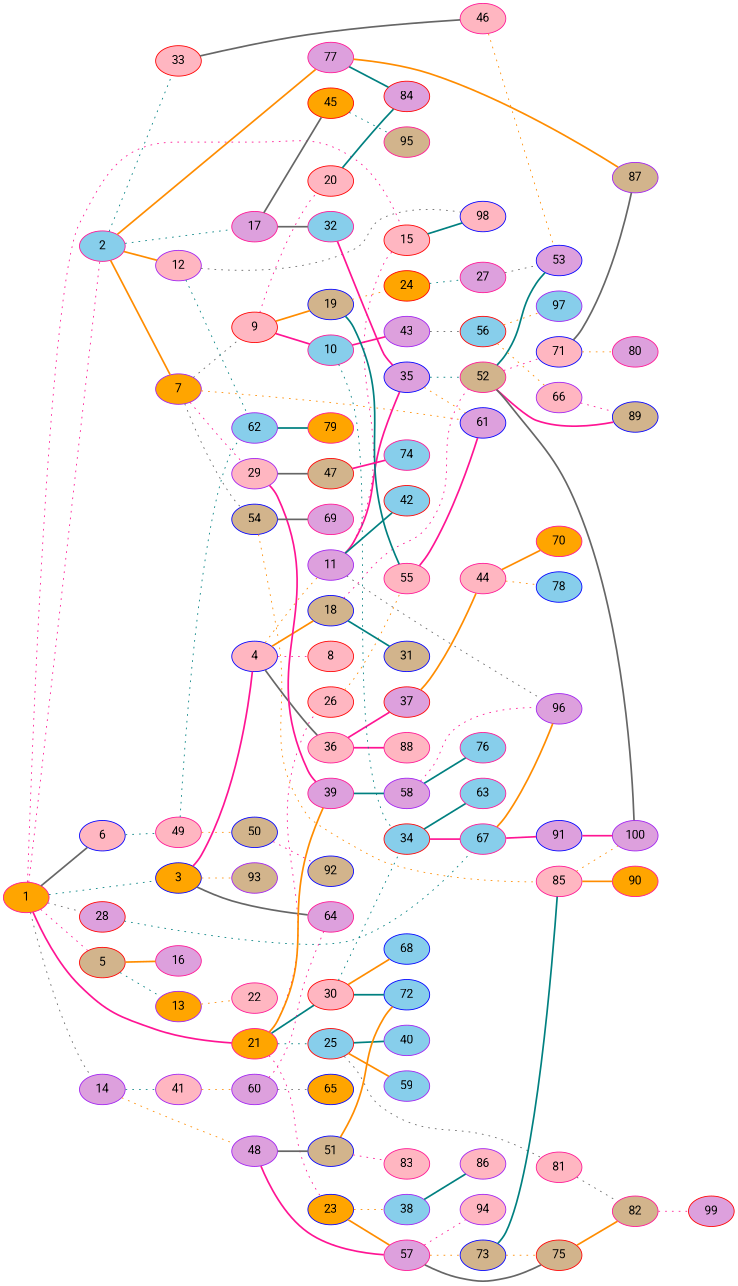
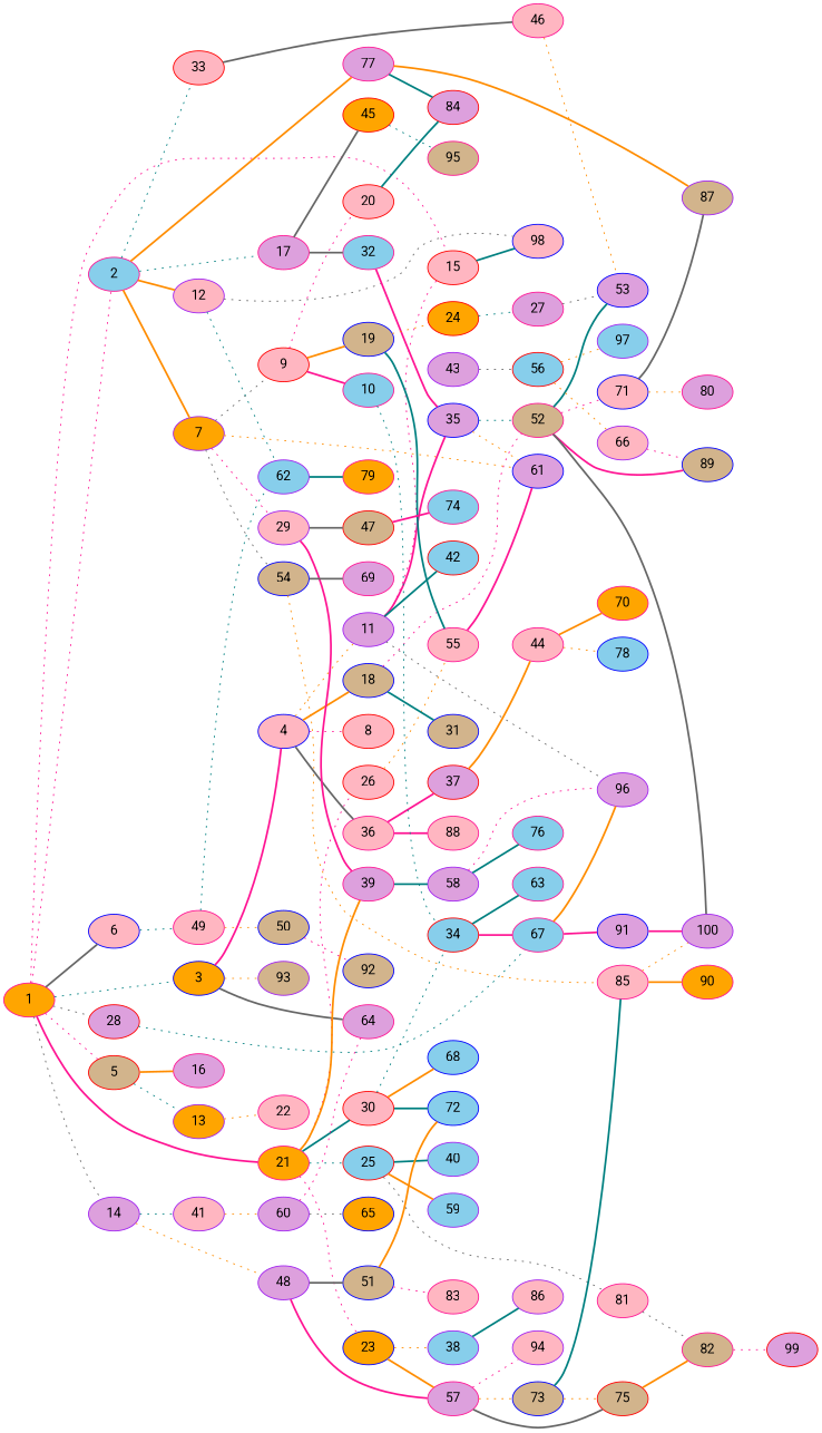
  graph {
    fontname=Roboto
    rankdir=LR
    node [color=deeppink fillcolor=lightpink fontname=Roboto style=filled]
    edge [color=darkorange fontname=Roboto style=dotted]
    1 [fillcolor=orange]
    2 [fillcolor=skyblue]
    3 [color=blue fillcolor=orange]
    5 [color=red fillcolor=tan]
    6 [color=blue]
    14 [color=purple fillcolor=plum]
    15 [color=red]
    21 [fillcolor=orange]
    28 [color=red fillcolor=plum]
    7 [color=purple fillcolor=orange]
    12 [color=purple]
    17 [fillcolor=plum]
    33 [color=red]
    77 [fillcolor=plum]
    4 [color=blue]
    64 [fillcolor=plum]
    93 [color=purple fillcolor=tan]
    13 [color=purple fillcolor=orange]
    16 [fillcolor=plum]
    49
    41 [color=purple]
    48 [color=purple fillcolor=plum]
    98 [color=blue]
    23 [color=blue fillcolor=orange]
    25 [color=red fillcolor=skyblue]
    26 [color=red]
    30 [color=red]
    39 [fillcolor=plum]
    67 [fillcolor=skyblue]
    9 [color=red]
    29 [color=purple]
    54 [color=blue fillcolor=tan]
    61 [color=blue fillcolor=plum]
    62 [color=purple fillcolor=skyblue]
    32 [fillcolor=skyblue]
    45 [color=red fillcolor=orange]
    46
    84 [color=red fillcolor=plum]
    87 [color=purple fillcolor=tan]
    8 [color=red]
    11 [color=purple fillcolor=plum]
    18 [color=blue fillcolor=tan]
    36
    35 [color=blue fillcolor=plum]
    42 [color=red fillcolor=skyblue]
    96 [color=purple fillcolor=plum]
    31 [color=blue fillcolor=tan]
    52 [fillcolor=tan]
    37 [color=red fillcolor=plum]
    88
    22
    50 [color=blue fillcolor=tan]
    10 [fillcolor=skyblue]
    19 [color=blue fillcolor=tan]
    20 [color=red]
    47 [color=red fillcolor=tan]
    69 [fillcolor=plum]
    85
    34 [color=red fillcolor=skyblue]
    43 [color=purple fillcolor=plum]
    24 [color=red fillcolor=orange]
    55
    63 [fillcolor=skyblue]
    56 [color=red fillcolor=skyblue]
    79 [fillcolor=orange]
    60 [color=purple fillcolor=plum]
    57 [fillcolor=plum]
    51 [color=blue fillcolor=tan]
    95 [fillcolor=tan]
    53 [color=blue fillcolor=plum]
    71 [color=blue]
    89 [color=blue fillcolor=tan]
    100 [color=purple fillcolor=plum]
    27 [fillcolor=plum]
    38 [color=purple fillcolor=skyblue]
    40 [color=purple fillcolor=skyblue]
    59 [color=purple fillcolor=skyblue]
    81
    68 [color=blue fillcolor=skyblue]
    72 [color=blue fillcolor=skyblue]
    58 [color=purple fillcolor=plum]
    86 [color=purple]
    73 [color=blue fillcolor=tan]
    75 [color=red fillcolor=tan]
    94 [color=purple]
    82 [fillcolor=tan]
    91 [color=blue fillcolor=plum]
    74 [fillcolor=skyblue]
    44
    70 [fillcolor=orange]
    78 [color=blue fillcolor=skyblue]
    76 [fillcolor=skyblue]
    65 [color=blue fillcolor=orange]
    66 [color=purple]
    97 [color=purple fillcolor=skyblue]
    83
    92 [color=blue fillcolor=tan]
    80 [fillcolor=plum]
    90 [fillcolor=orange]
    99 [color=red fillcolor=plum]
    1 -- 2 [color=deeppink]
    1 -- 3 [color=teal]
    1 -- 5 [color=deeppink]
    1 -- 6 [color=gray40 style=bold]
    1 -- 14 [color=gray40]
    1 -- 15 [color=deeppink]
    1 -- 21 [color=deeppink style=bold]
    1 -- 28 [color=gray40]
    2 -- 7 [style=bold]
    2 -- 12 [style=bold]
    2 -- 17 [color=teal]
    2 -- 33 [color=teal]
    2 -- 77 [style=bold]
    3 -- 4 [color=deeppink style=bold]
    3 -- 64 [color=gray40 style=bold]
    3 -- 93
    5 -- 13 [color=teal]
    5 -- 16 [style=bold]
    6 -- 49 [color=teal]
    14 -- 41 [color=teal]
    14 -- 48
    15 -- 98 [color=teal style=bold]
    21 -- 23 [color=deeppink]
    21 -- 25 [color=teal]
    21 -- 26 [color=deeppink]
    21 -- 30 [color=teal style=bold]
    21 -- 39 [style=bold]
    28 -- 67 [color=teal]
    7 -- 9 [color=gray40]
    7 -- 29 [color=deeppink]
    7 -- 54 [color=gray40]
    7 -- 61
    12 -- 98 [color=gray40]
    12 -- 62 [color=teal]
    17 -- 32 [color=gray40 style=bold]
    17 -- 45 [color=gray40 style=bold]
    33 -- 46 [color=gray40 style=bold]
    77 -- 84 [color=teal style=bold]
    77 -- 87 [style=bold]
    4 -- 8 [color=deeppink]
    4 -- 11
    4 -- 18 [style=bold]
    4 -- 36 [color=gray40 style=bold]
    13 -- 22
    49 -- 62 [color=teal]
    49 -- 50
    41 -- 60
    48 -- 57 [color=deeppink style=bold]
    48 -- 51 [color=gray40 style=bold]
    23 -- 57 [style=bold]
    23 -- 38
    25 -- 40 [color=teal style=bold]
    25 -- 59 [style=bold]
    25 -- 81 [color=gray40]
    26 -- 55
    30 -- 34 [color=teal]
    30 -- 68 [style=bold]
    30 -- 72 [color=teal style=bold]
    39 -- 58 [color=teal style=bold]
    67 -- 96 [style=bold]
    67 -- 91 [color=deeppink style=bold]
    9 -- 10 [color=deeppink style=bold]
    9 -- 19 [style=bold]
    9 -- 20 [color=deeppink]
    29 -- 39 [color=deeppink style=bold]
    29 -- 47 [color=gray40 style=bold]
    54 -- 69 [color=gray40 style=bold]
    54 -- 85
    62 -- 79 [color=teal style=bold]
    32 -- 35 [color=deeppink style=bold]
    45 -- 95 [color=teal]
    46 -- 53
    11 -- 15 [color=deeppink]
    11 -- 35 [color=deeppink style=bold]
    11 -- 42 [color=teal style=bold]
    11 -- 96 [color=gray40]
    18 -- 31 [color=teal style=bold]
    18 -- 52 [color=deeppink]
    36 -- 37 [color=deeppink style=bold]
    36 -- 88 [color=deeppink style=bold]
    35 -- 61
    35 -- 52 [color=teal]
    52 -- 53 [color=teal style=bold]
    52 -- 71 [color=deeppink]
    52 -- 89 [color=deeppink style=bold]
    52 -- 100 [color=gray40 style=bold]
    37 -- 44 [style=bold]
    50 -- 92 [color=deeppink]
    10 -- 34 [color=teal]
-   10 -- 43 [color=deeppink style=bold]
    19 -- 24
    19 -- 55 [color=teal style=bold]
    20 -- 84 [color=teal style=bold]
    47 -- 74 [color=deeppink style=bold]
    85 -- 100
    85 -- 90 [style=bold]
    34 -- 67 [color=deeppink style=bold]
    34 -- 63 [color=teal style=bold]
    43 -- 56 [color=gray40]
    24 -- 27 [color=teal]
    55 -- 61 [color=deeppink style=bold]
    56 -- 66
    56 -- 97
    60 -- 64 [color=deeppink]
    60 -- 65 [color=gray40]
    57 -- 73
    57 -- 75 [color=gray40 style=bold]
    57 -- 94 [color=deeppink]
    51 -- 72 [style=bold]
    51 -- 83 [color=deeppink]
    71 -- 87 [color=gray40 style=bold]
    71 -- 80
    27 -- 53 [color=gray40]
    38 -- 86 [color=teal style=bold]
    81 -- 82 [color=gray40]
    58 -- 96 [color=deeppink]
    58 -- 76 [color=teal style=bold]
    73 -- 85 [color=teal style=bold]
    73 -- 75
    75 -- 82 [style=bold]
    82 -- 99 [color=deeppink]
    91 -- 100 [color=deeppink style=bold]
    44 -- 70 [style=bold]
    44 -- 78
    66 -- 89 [color=deeppink]
  }
